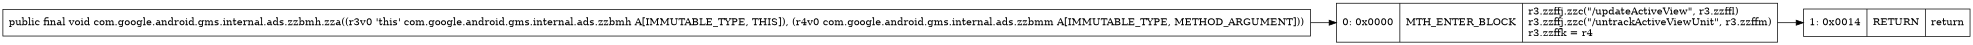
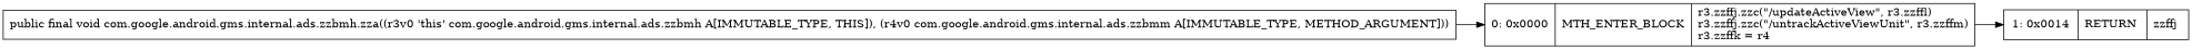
  digraph {
    rankdir=LR
    node [shape=record]
    n1 [label="{0\:\ 0x0000|MTH_ENTER_BLOCK\l|r3.zzffj.zzc(\"\/updateActiveView\", r3.zzffl)\lr3.zzffj.zzc(\"\/untrackActiveViewUnit\", r3.zzffm)\lr3.zzffk = r4\l}"]
-   n2 [label="{1\:\ 0x0014|RETURN\l|return\l}"]
+   n2 [label="{1\:\ 0x0014|RETURN\l|zzffj\l}"]
    n3 [label="{public final void com.google.android.gms.internal.ads.zzbmh.zza((r3v0 'this' com.google.android.gms.internal.ads.zzbmh A[IMMUTABLE_TYPE, THIS]), (r4v0 com.google.android.gms.internal.ads.zzbmm A[IMMUTABLE_TYPE, METHOD_ARGUMENT])) }"]
    n1 -> n2
    n3 -> n1
  }
